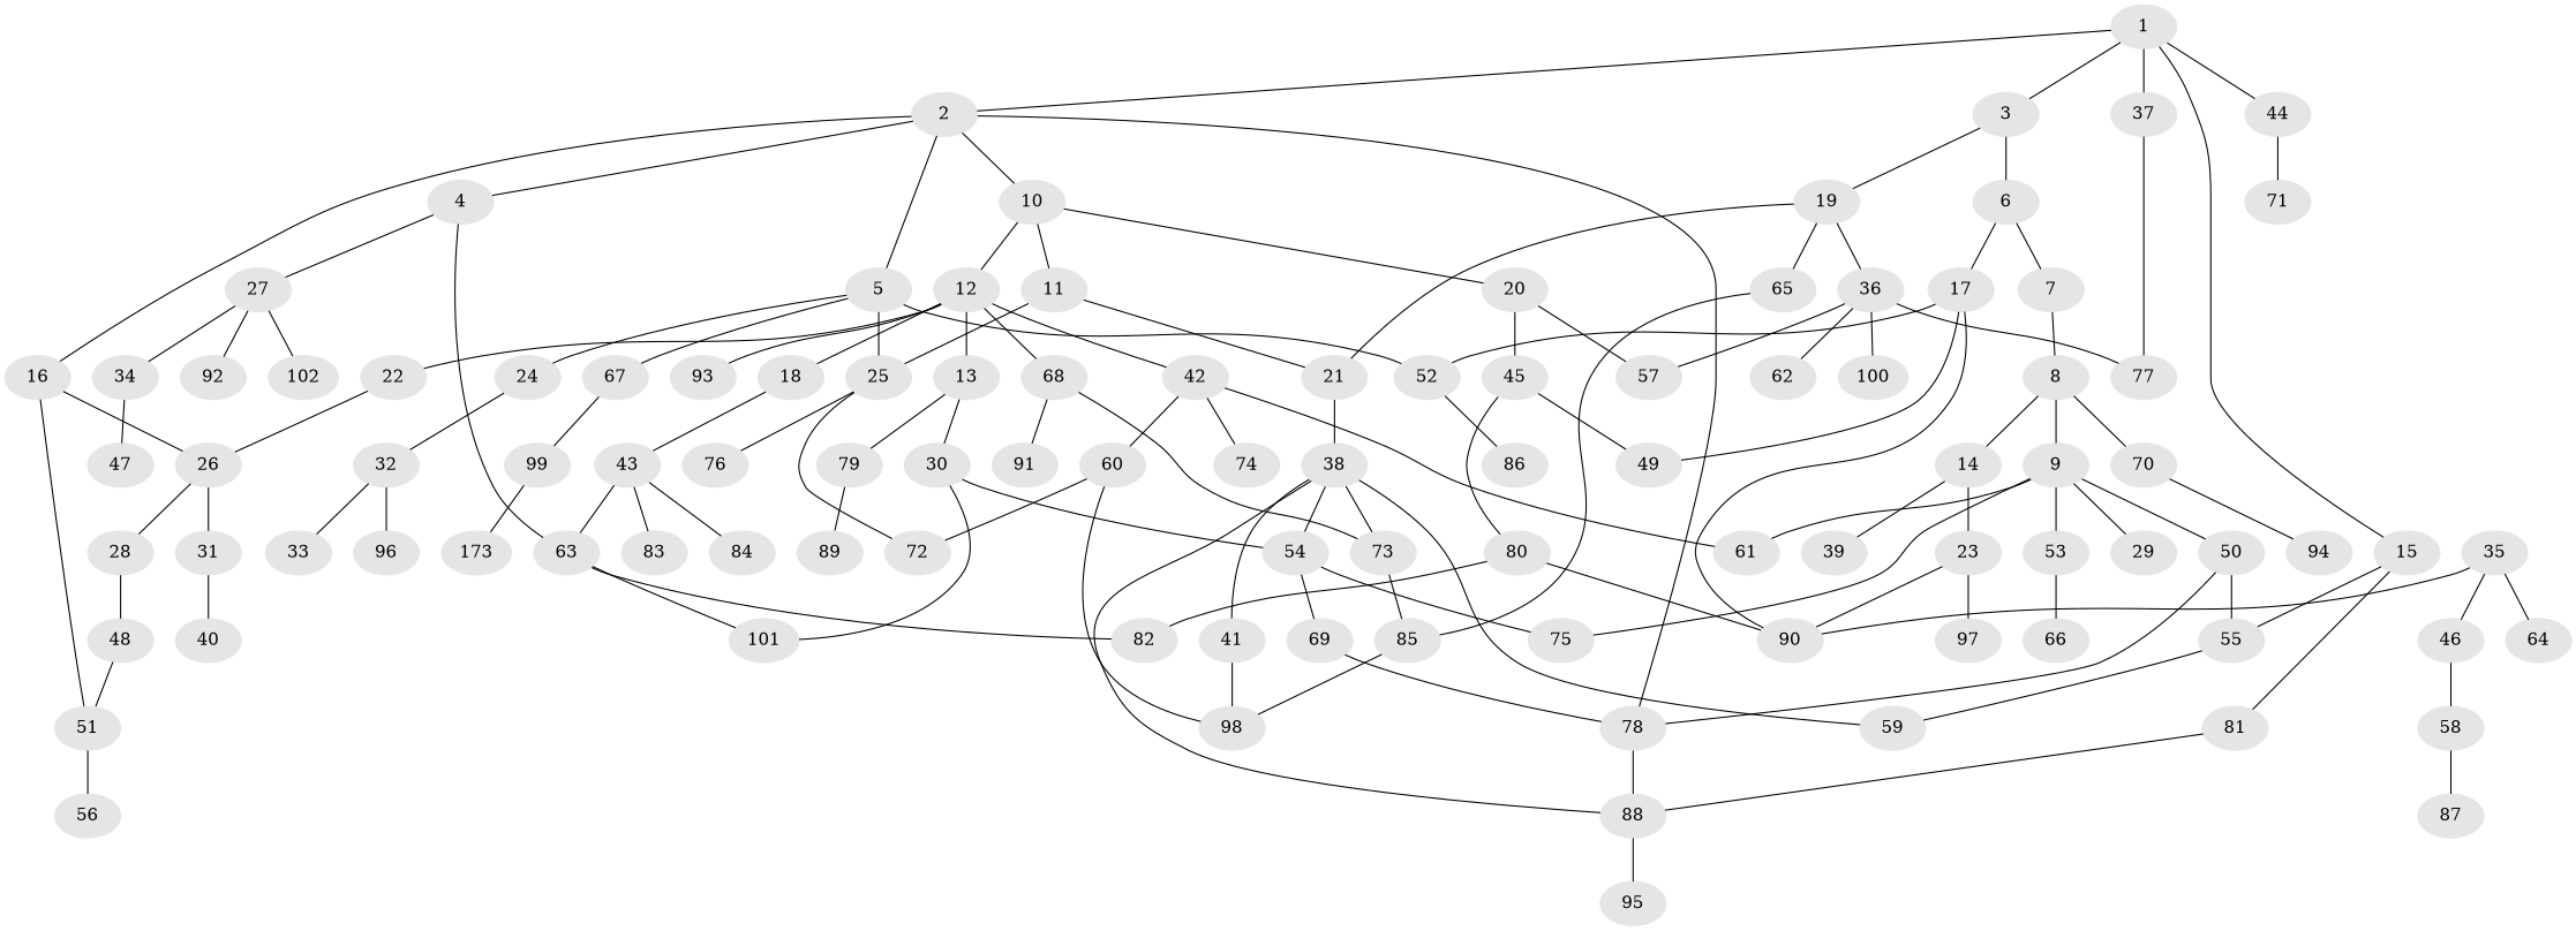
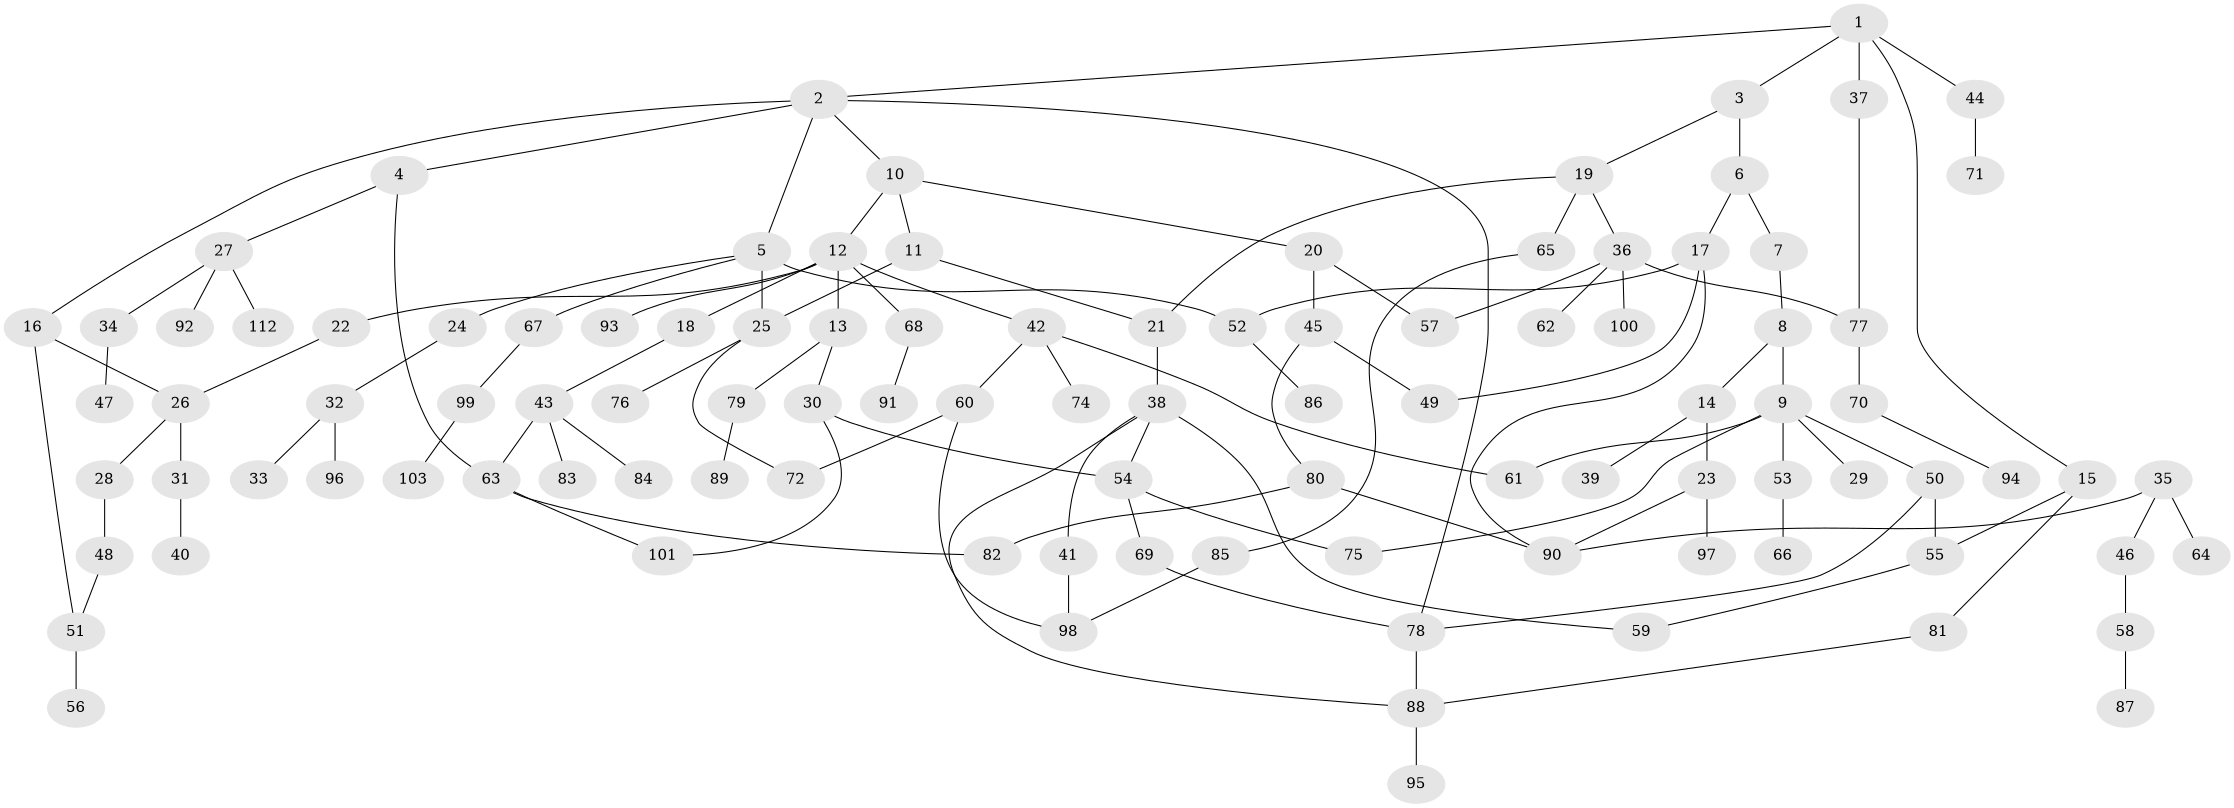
  graph {
    node [color=gray90 style=filled]
    1
    2
    3
    15
    37
    44
    4
    5
    10
    16
    78
    6
    19
    55
    81
    77
    71
    27
    63
    24
    25
    52
    67
    11
    12
    20
    26
    51
    88
    7
    17
    21
    36
    65
    34
    92
-   102
+   102 [label=112]
    101
    82
    32
    72
    76
    35
    90
    46
    64
    86
    99
    8
    49
    9
    14
    70
    29
    50
    53
    61
    75
    23
    39
    94
    66
    13
    18
    22
    42
    68
    93
    45
    57
    38
    30
    79
    43
    60
    74
-   73
    91
    54
    89
    97
    59
    28
    31
    56
    83
    84
    62
    100
    85
    80
    41
    33
    96
    48
    40
    47
    69
    58
    98
    95
    87
-   103 [label=173]
+   103
    1 -- 2
    1 -- 3
    1 -- 15
    1 -- 37
    1 -- 44
    2 -- 4
    2 -- 5
    2 -- 10
    2 -- 16
    2 -- 78
    3 -- 6
    3 -- 19
    15 -- 55
    15 -- 81
    37 -- 77
    44 -- 71
    4 -- 27
    4 -- 63
    5 -- 24
    5 -- 25
    5 -- 52
    5 -- 67
    10 -- 11
    10 -- 12
    10 -- 20
    16 -- 26
    16 -- 51
    78 -- 88
    6 -- 7
    6 -- 17
    19 -- 21
    19 -- 36
    19 -- 65
    55 -- 59
    81 -- 88
    27 -- 34
    27 -- 92
    27 -- 102
    63 -- 101
    63 -- 82
    24 -- 32
    25 -- 72
    25 -- 76
    52 -- 86
    67 -- 99
    11 -- 25
    11 -- 21
    12 -- 13
    12 -- 18
    12 -- 22
    12 -- 42
    12 -- 68
    12 -- 93
    20 -- 45
    20 -- 57
    26 -- 28
    26 -- 31
    51 -- 56
    88 -- 95
    7 -- 8
    17 -- 52
    17 -- 90
    17 -- 49
    21 -- 38
    36 -- 77
    36 -- 57
    36 -- 62
    36 -- 100
    65 -- 85
    34 -- 47
    32 -- 33
    32 -- 96
    35 -- 90
    35 -- 46
    35 -- 64
    46 -- 58
    99 -- 103
    8 -- 9
    8 -- 14
-   8 -- 70
+   77 -- 70
    9 -- 29
    9 -- 50
    9 -- 53
    9 -- 61
    9 -- 75
    14 -- 23
    14 -- 39
    70 -- 94
    50 -- 78
    50 -- 55
    53 -- 66
    23 -- 90
    23 -- 97
    13 -- 30
    13 -- 79
    18 -- 43
    22 -- 26
    42 -- 61
    42 -- 60
    42 -- 74
-   68 -- 73
    68 -- 91
    45 -- 49
    45 -- 80
    38 -- 88
-   38 -- 73
    38 -- 54
    38 -- 59
    38 -- 41
    30 -- 101
    30 -- 54
    79 -- 89
    43 -- 63
    43 -- 83
    43 -- 84
    60 -- 72
    60 -- 98
-   73 -- 85
    54 -- 75
    54 -- 69
    28 -- 48
    31 -- 40
    85 -- 98
    80 -- 82
    80 -- 90
    41 -- 98
    48 -- 51
    69 -- 78
    58 -- 87
  }
